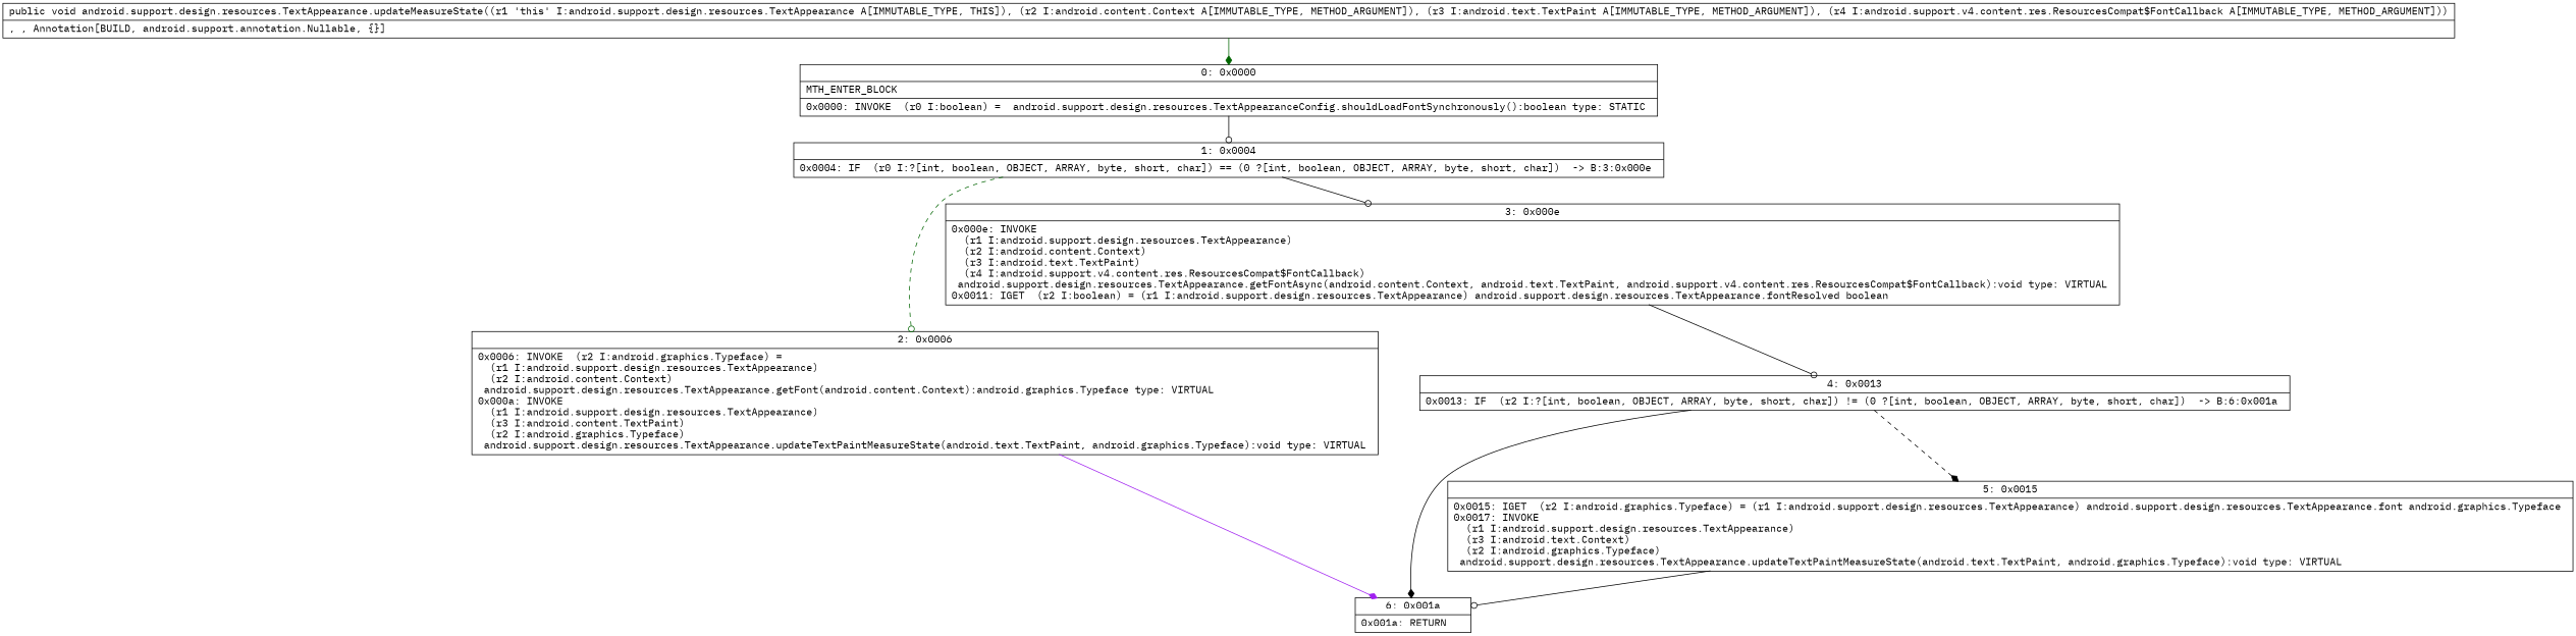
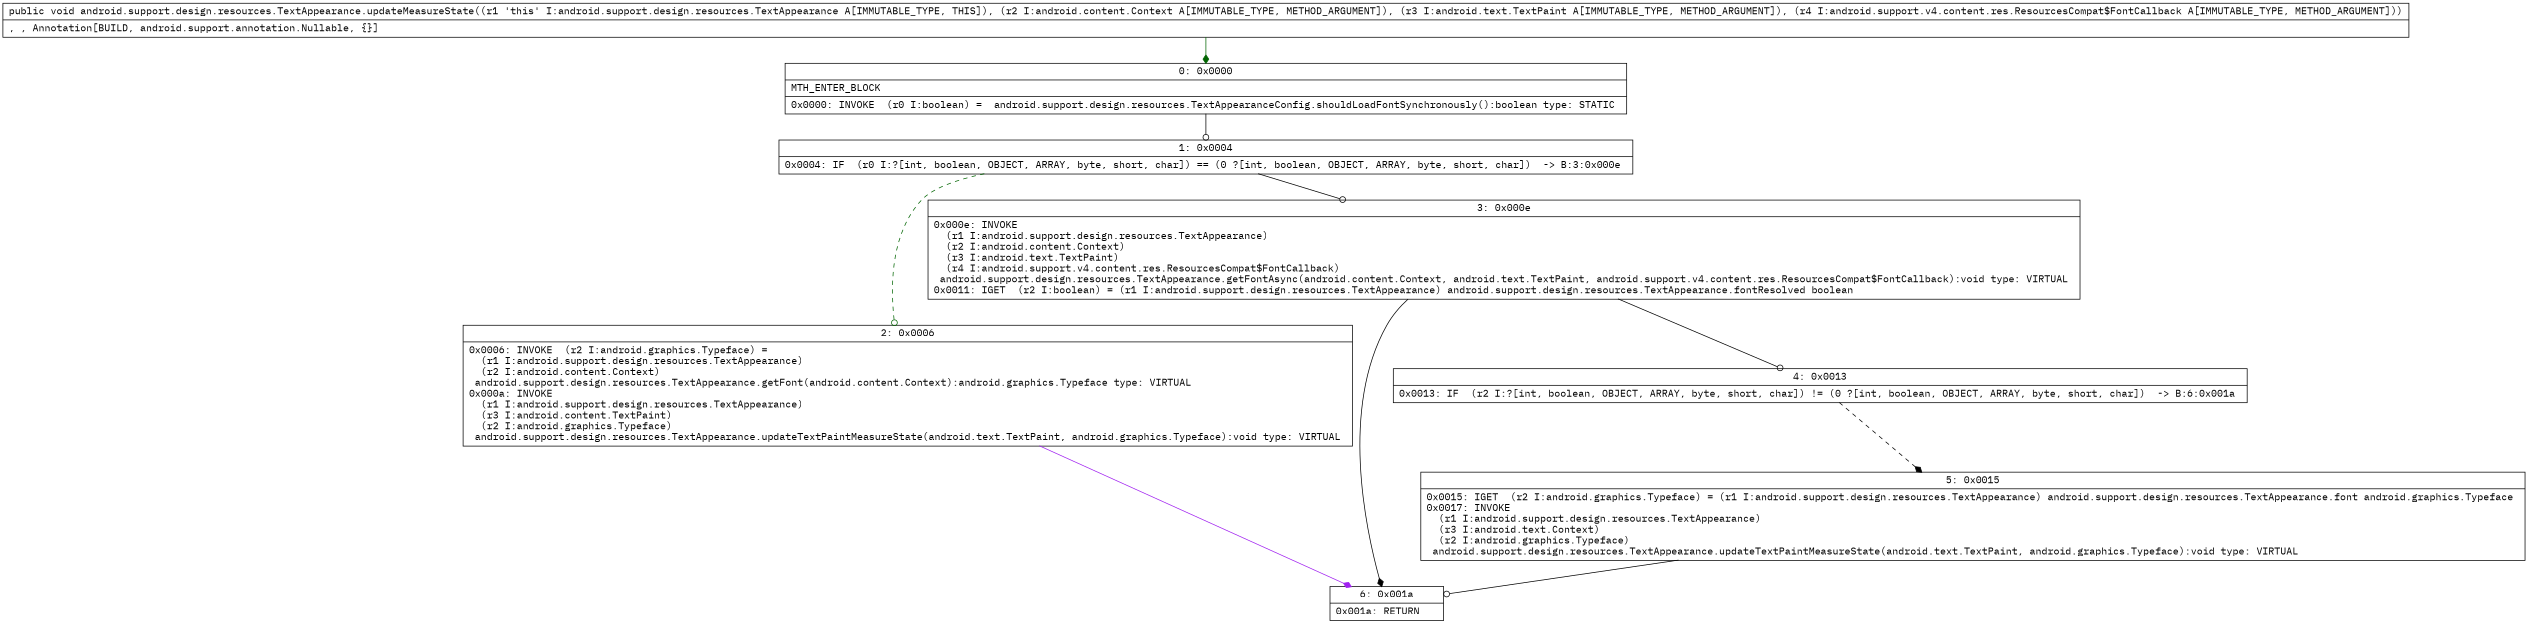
  digraph {
    fontname="IBM Plex Mono"
    node [fontname="IBM Plex Mono" shape=record]
    edge [arrowhead=odot color=black fontname="IBM Plex Mono"]
    n1 [label="{0\:\ 0x0000|MTH_ENTER_BLOCK\l|0x0000: INVOKE  (r0 I:boolean) =  android.support.design.resources.TextAppearanceConfig.shouldLoadFontSynchronously():boolean type: STATIC \l}"]
    n2 [label="{1\:\ 0x0004|0x0004: IF  (r0 I:?[int, boolean, OBJECT, ARRAY, byte, short, char]) == (0 ?[int, boolean, OBJECT, ARRAY, byte, short, char])  \-\> B:3:0x000e \l}"]
    n3 [label="{2\:\ 0x0006|0x0006: INVOKE  (r2 I:android.graphics.Typeface) = \l  (r1 I:android.support.design.resources.TextAppearance)\l  (r2 I:android.content.Context)\l android.support.design.resources.TextAppearance.getFont(android.content.Context):android.graphics.Typeface type: VIRTUAL \l0x000a: INVOKE  \l  (r1 I:android.support.design.resources.TextAppearance)\l  (r3 I:android.content.TextPaint)\l  (r2 I:android.graphics.Typeface)\l android.support.design.resources.TextAppearance.updateTextPaintMeasureState(android.text.TextPaint, android.graphics.Typeface):void type: VIRTUAL \l}"]
    n4 [label="{3\:\ 0x000e|0x000e: INVOKE  \l  (r1 I:android.support.design.resources.TextAppearance)\l  (r2 I:android.content.Context)\l  (r3 I:android.text.TextPaint)\l  (r4 I:android.support.v4.content.res.ResourcesCompat$FontCallback)\l android.support.design.resources.TextAppearance.getFontAsync(android.content.Context, android.text.TextPaint, android.support.v4.content.res.ResourcesCompat$FontCallback):void type: VIRTUAL \l0x0011: IGET  (r2 I:boolean) = (r1 I:android.support.design.resources.TextAppearance) android.support.design.resources.TextAppearance.fontResolved boolean \l}"]
    n5 [label="{6\:\ 0x001a|0x001a: RETURN   \l}"]
    n6 [label="{4\:\ 0x0013|0x0013: IF  (r2 I:?[int, boolean, OBJECT, ARRAY, byte, short, char]) != (0 ?[int, boolean, OBJECT, ARRAY, byte, short, char])  \-\> B:6:0x001a \l}"]
    n7 [label="{5\:\ 0x0015|0x0015: IGET  (r2 I:android.graphics.Typeface) = (r1 I:android.support.design.resources.TextAppearance) android.support.design.resources.TextAppearance.font android.graphics.Typeface \l0x0017: INVOKE  \l  (r1 I:android.support.design.resources.TextAppearance)\l  (r3 I:android.text.Context)\l  (r2 I:android.graphics.Typeface)\l android.support.design.resources.TextAppearance.updateTextPaintMeasureState(android.text.TextPaint, android.graphics.Typeface):void type: VIRTUAL \l}"]
    n8 [label="{public void android.support.design.resources.TextAppearance.updateMeasureState((r1 'this' I:android.support.design.resources.TextAppearance A[IMMUTABLE_TYPE, THIS]), (r2 I:android.content.Context A[IMMUTABLE_TYPE, METHOD_ARGUMENT]), (r3 I:android.text.TextPaint A[IMMUTABLE_TYPE, METHOD_ARGUMENT]), (r4 I:android.support.v4.content.res.ResourcesCompat$FontCallback A[IMMUTABLE_TYPE, METHOD_ARGUMENT]))  | , , Annotation[BUILD, android.support.annotation.Nullable, \{\}]\l}"]
    n1 -> n2
    n2 -> n3 [color=darkgreen style=dashed]
    n2 -> n4
    n3 -> n5 [arrowhead=diamond color=purple]
    n4 -> n6
-   n6 -> n5 [arrowhead=diamond]
+   n4 -> n5 [arrowhead=diamond]
    n6 -> n7 [arrowhead=diamond style=dashed]
    n7 -> n5
    n8 -> n1 [arrowhead=diamond color=darkgreen]
  }
